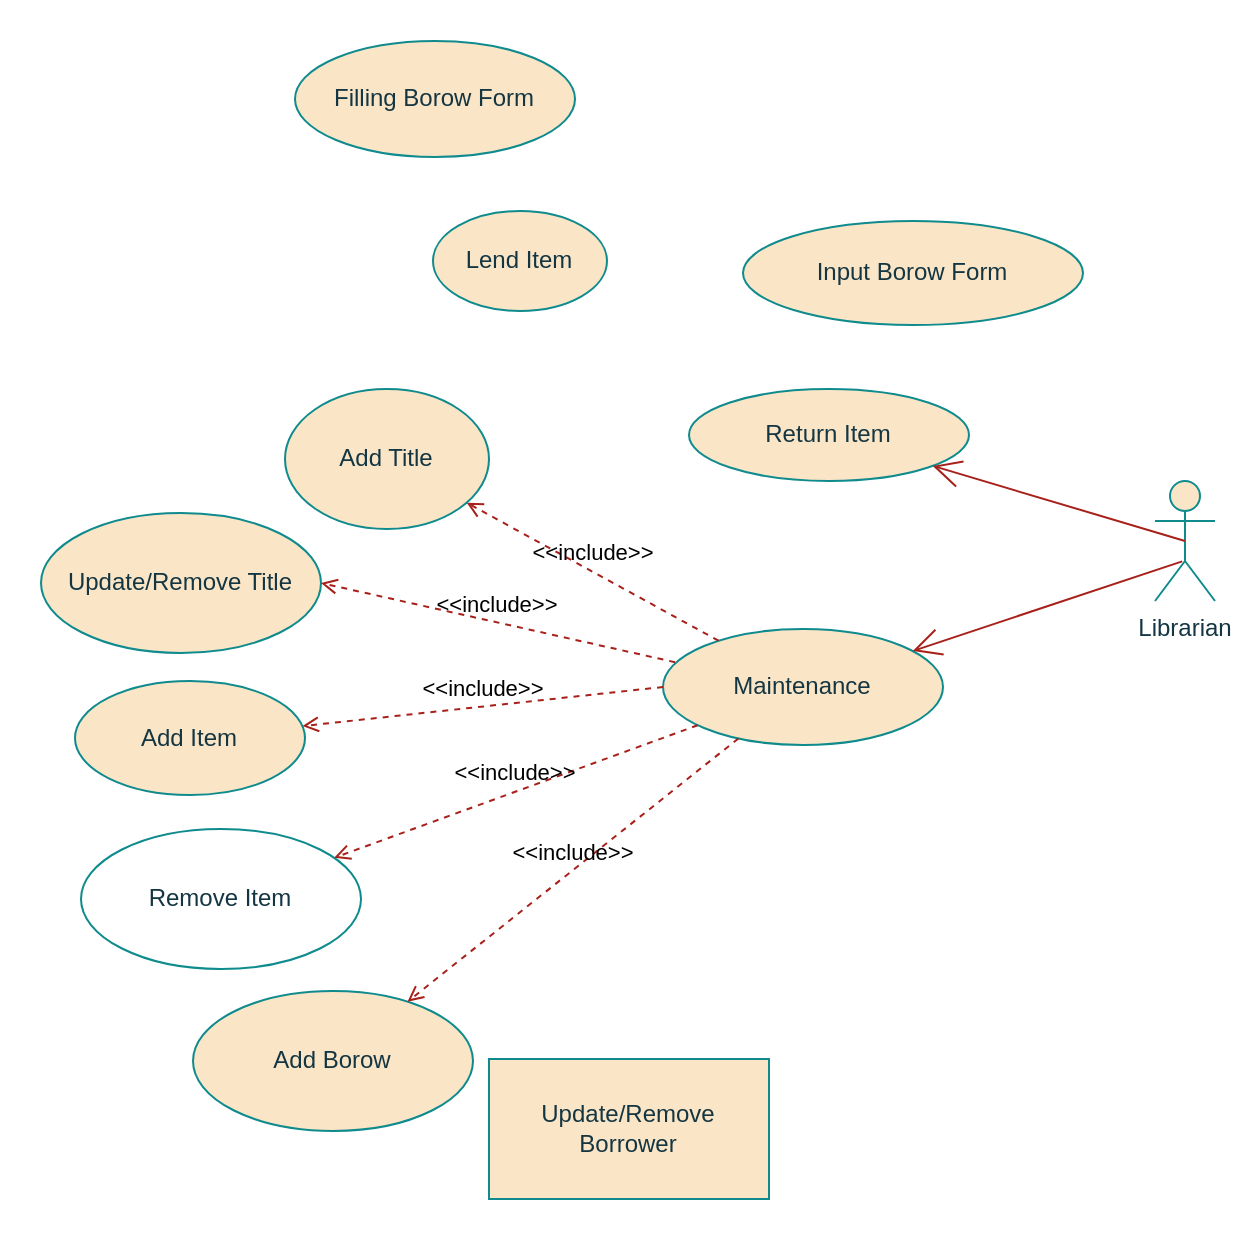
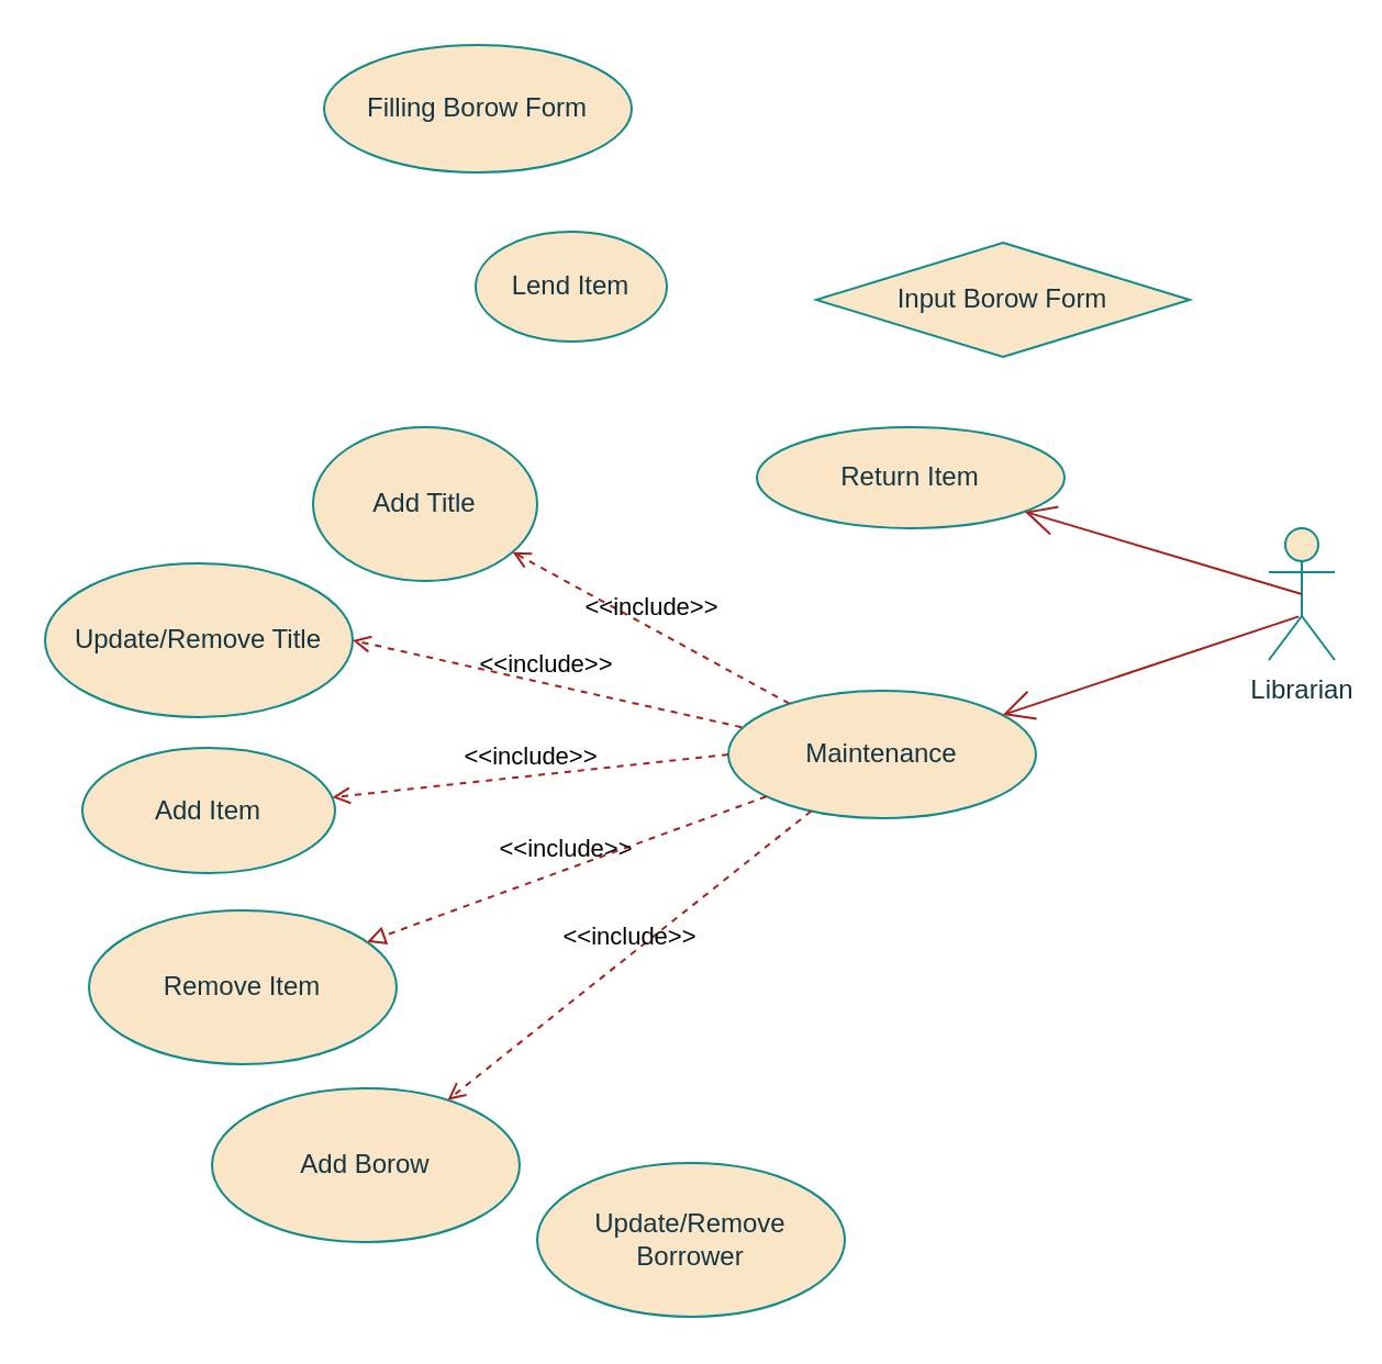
  <mxCell id="0" />
  <mxCell id="1" parent="0" />
  <mxCell id="2" value="Librarian" style="shape=umlActor;verticalLabelPosition=bottom;verticalAlign=top;html=1;labelBackgroundColor=none;fillColor=#FAE5C7;strokeColor=#0F8B8D;fontColor=#143642;" parent="1" vertex="1"><mxGeometry x="577" y="240" width="30" height="60" as="geometry" /></mxCell>
  <mxCell id="3" value="Filling Borow Form" style="ellipse;whiteSpace=wrap;html=1;labelBackgroundColor=none;fillColor=#FAE5C7;strokeColor=#0F8B8D;fontColor=#143642;" parent="1" vertex="1"><mxGeometry x="147" y="20" width="140" height="58" as="geometry" /></mxCell>
- <mxCell id="4" value="Input Borow Form" style="ellipse;whiteSpace=wrap;html=1;labelBackgroundColor=none;fillColor=#FAE5C7;strokeColor=#0F8B8D;fontColor=#143642;" parent="1" vertex="1"><mxGeometry x="371" y="110" width="170" height="52" as="geometry" /></mxCell>
+ <mxCell id="4" value="Input Borow Form" style="rhombus;whiteSpace=wrap;html=1;labelBackgroundColor=none;fillColor=#FAE5C7;strokeColor=#0F8B8D;fontColor=#143642;" parent="1" vertex="1"><mxGeometry x="371" y="110" width="170" height="52" as="geometry" /></mxCell>
  <mxCell id="5" value="Return Item" style="ellipse;whiteSpace=wrap;html=1;labelBackgroundColor=none;fillColor=#FAE5C7;strokeColor=#0F8B8D;fontColor=#143642;" parent="1" vertex="1"><mxGeometry x="344" y="194" width="140" height="46" as="geometry" /></mxCell>
  <mxCell id="6" value="Maintenance" style="ellipse;whiteSpace=wrap;html=1;labelBackgroundColor=none;fillColor=#FAE5C7;strokeColor=#0F8B8D;fontColor=#143642;" parent="1" vertex="1"><mxGeometry x="331" y="314" width="140" height="58" as="geometry" /></mxCell>
  <mxCell id="7" value="Lend Item" style="ellipse;whiteSpace=wrap;html=1;labelBackgroundColor=none;fillColor=#FAE5C7;strokeColor=#0F8B8D;fontColor=#143642;" parent="1" vertex="1"><mxGeometry x="216" y="105" width="87" height="50" as="geometry" /></mxCell>
  <mxCell id="8" value="Add Title" style="ellipse;whiteSpace=wrap;html=1;labelBackgroundColor=none;fillColor=#FAE5C7;strokeColor=#0F8B8D;fontColor=#143642;" parent="1" vertex="1"><mxGeometry x="142" y="194" width="102" height="70" as="geometry" /></mxCell>
- <mxCell id="9" value="Remove Item" style="ellipse;whiteSpace=wrap;html=1;labelBackgroundColor=none;fillColor=#ffffff;strokeColor=#0F8B8D;fontColor=#143642;" parent="1" vertex="1"><mxGeometry x="40" y="414" width="140" height="70" as="geometry" /></mxCell>
+ <mxCell id="9" value="Remove Item" style="ellipse;whiteSpace=wrap;html=1;labelBackgroundColor=none;fillColor=#FAE5C7;strokeColor=#0F8B8D;fontColor=#143642;" parent="1" vertex="1"><mxGeometry x="40" y="414" width="140" height="70" as="geometry" /></mxCell>
  <mxCell id="10" value="Update/Remove Title" style="ellipse;whiteSpace=wrap;html=1;labelBackgroundColor=none;fillColor=#FAE5C7;strokeColor=#0F8B8D;fontColor=#143642;" parent="1" vertex="1"><mxGeometry x="20" y="256" width="140" height="70" as="geometry" /></mxCell>
  <mxCell id="11" value="Add Item" style="ellipse;whiteSpace=wrap;html=1;labelBackgroundColor=none;fillColor=#FAE5C7;strokeColor=#0F8B8D;fontColor=#143642;" parent="1" vertex="1"><mxGeometry x="37" y="340" width="115" height="57" as="geometry" /></mxCell>
  <mxCell id="12" value="Add Borow" style="ellipse;whiteSpace=wrap;html=1;labelBackgroundColor=none;fillColor=#FAE5C7;strokeColor=#0F8B8D;fontColor=#143642;" parent="1" vertex="1"><mxGeometry x="96" y="495" width="140" height="70" as="geometry" /></mxCell>
- <mxCell id="13" value="Update/Remove Borrower" style="whiteSpace=wrap;html=1;labelBackgroundColor=none;fillColor=#FAE5C7;strokeColor=#0F8B8D;fontColor=#143642;rounded=0;" parent="1" vertex="1"><mxGeometry x="244" y="529" width="140" height="70" as="geometry" /></mxCell>
+ <mxCell id="13" value="Update/Remove Borrower" style="ellipse;whiteSpace=wrap;html=1;labelBackgroundColor=none;fillColor=#FAE5C7;strokeColor=#0F8B8D;fontColor=#143642;" parent="1" vertex="1"><mxGeometry x="244" y="529" width="140" height="70" as="geometry" /></mxCell>
  <mxCell id="14" value="&amp;lt;&amp;lt;include&amp;gt;&amp;gt;" style="html=1;verticalAlign=bottom;labelBackgroundColor=none;endArrow=open;endFill=0;dashed=1;rounded=0;strokeColor=#A8201A;fontColor=default;" parent="1" source="6" target="8" edge="1"><mxGeometry width="160" relative="1" as="geometry"><mxPoint x="207" y="300" as="sourcePoint" /><mxPoint x="367" y="300" as="targetPoint" /></mxGeometry></mxCell>
  <mxCell id="15" value="&amp;lt;&amp;lt;include&amp;gt;&amp;gt;" style="html=1;verticalAlign=bottom;labelBackgroundColor=none;endArrow=open;endFill=0;dashed=1;rounded=0;exitX=0.043;exitY=0.286;exitDx=0;exitDy=0;exitPerimeter=0;entryX=1;entryY=0.5;entryDx=0;entryDy=0;strokeColor=#A8201A;fontColor=default;" parent="1" source="6" target="10" edge="1"><mxGeometry width="160" relative="1" as="geometry"><mxPoint x="167" y="380" as="sourcePoint" /><mxPoint x="327" y="380" as="targetPoint" /><Array as="points" /></mxGeometry></mxCell>
  <mxCell id="16" value="&amp;lt;&amp;lt;include&amp;gt;&amp;gt;" style="html=1;verticalAlign=bottom;labelBackgroundColor=none;endArrow=open;endFill=0;dashed=1;rounded=0;exitX=0;exitY=0.5;exitDx=0;exitDy=0;strokeColor=#A8201A;fontColor=default;" parent="1" source="6" target="11" edge="1"><mxGeometry width="160" relative="1" as="geometry"><mxPoint x="207" y="300" as="sourcePoint" /><mxPoint x="367" y="300" as="targetPoint" /></mxGeometry></mxCell>
- <mxCell id="17" value="&amp;lt;&amp;lt;include&amp;gt;&amp;gt;" style="html=1;verticalAlign=bottom;labelBackgroundColor=none;endArrow=open;endFill=0;dashed=1;rounded=0;strokeColor=#A8201A;fontColor=default;" parent="1" source="6" target="9" edge="1"><mxGeometry width="160" relative="1" as="geometry"><mxPoint x="207" y="300" as="sourcePoint" /><mxPoint x="367" y="300" as="targetPoint" /></mxGeometry></mxCell>
+ <mxCell id="17" value="&amp;lt;&amp;lt;include&amp;gt;&amp;gt;" style="html=1;verticalAlign=bottom;labelBackgroundColor=none;endArrow=block;endFill=0;dashed=1;rounded=0;strokeColor=#A8201A;fontColor=default;" parent="1" source="6" target="9" edge="1"><mxGeometry width="160" relative="1" as="geometry"><mxPoint x="207" y="300" as="sourcePoint" /><mxPoint x="367" y="300" as="targetPoint" /></mxGeometry></mxCell>
  <mxCell id="18" value="&amp;lt;&amp;lt;include&amp;gt;&amp;gt;" style="html=1;verticalAlign=bottom;labelBackgroundColor=none;endArrow=open;endFill=0;dashed=1;rounded=0;strokeColor=#A8201A;fontColor=default;" parent="1" source="6" target="12" edge="1"><mxGeometry width="160" relative="1" as="geometry"><mxPoint x="207" y="300" as="sourcePoint" /><mxPoint x="367" y="300" as="targetPoint" /></mxGeometry></mxCell>
  <mxCell id="19" value="" style="endArrow=open;endFill=1;endSize=12;html=1;rounded=0;exitX=0.5;exitY=0.5;exitDx=0;exitDy=0;exitPerimeter=0;labelBackgroundColor=none;strokeColor=#A8201A;fontColor=default;" parent="1" source="2" target="5" edge="1"><mxGeometry width="160" relative="1" as="geometry"><mxPoint x="207" y="300" as="sourcePoint" /><mxPoint x="367" y="300" as="targetPoint" /></mxGeometry></mxCell>
  <mxCell id="20" value="" style="endArrow=open;endFill=1;endSize=12;html=1;rounded=0;labelBackgroundColor=none;strokeColor=#A8201A;fontColor=default;exitX=0.453;exitY=0.67;exitDx=0;exitDy=0;exitPerimeter=0;" parent="1" source="2" target="6" edge="1"><mxGeometry width="160" relative="1" as="geometry"><mxPoint x="207" y="300" as="sourcePoint" /><mxPoint x="367" y="300" as="targetPoint" /></mxGeometry></mxCell>
  <mxCell id="21" style="edgeStyle=orthogonalEdgeStyle;rounded=0;orthogonalLoop=1;jettySize=auto;html=1;exitX=0.5;exitY=1;exitDx=0;exitDy=0;strokeColor=#A8201A;fontColor=#143642;fillColor=#FAE5C7;" parent="1" source="3" target="3" edge="1"><mxGeometry relative="1" as="geometry" /></mxCell>
